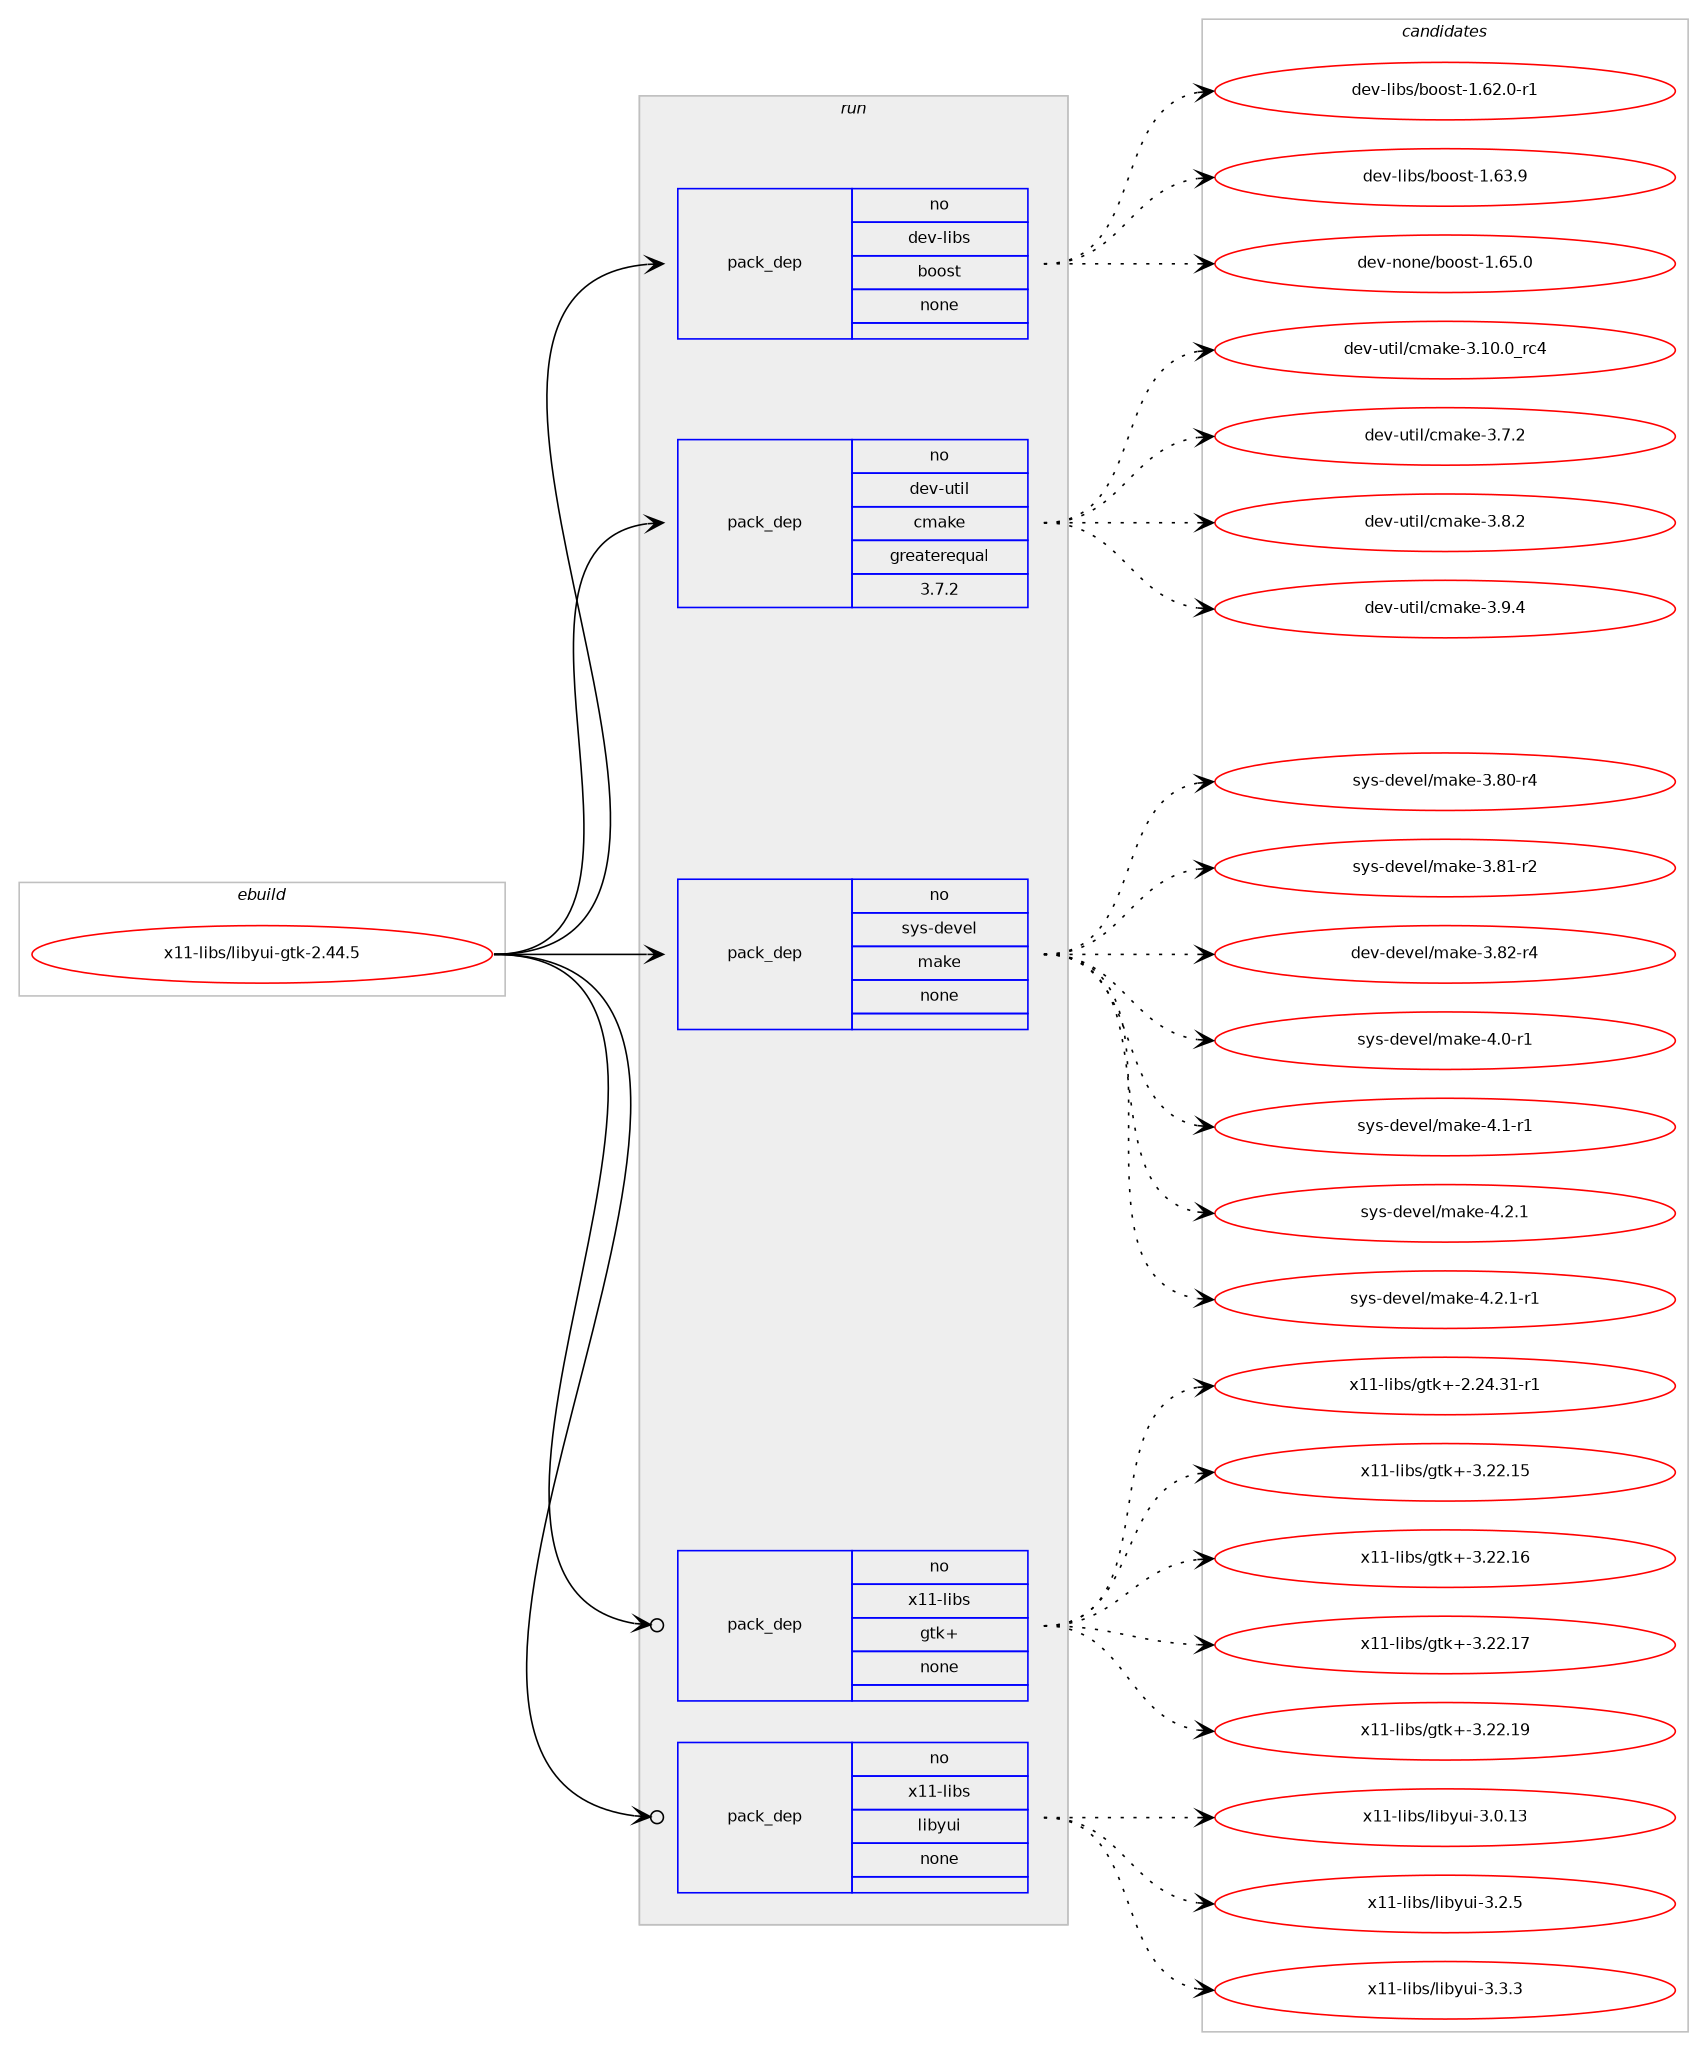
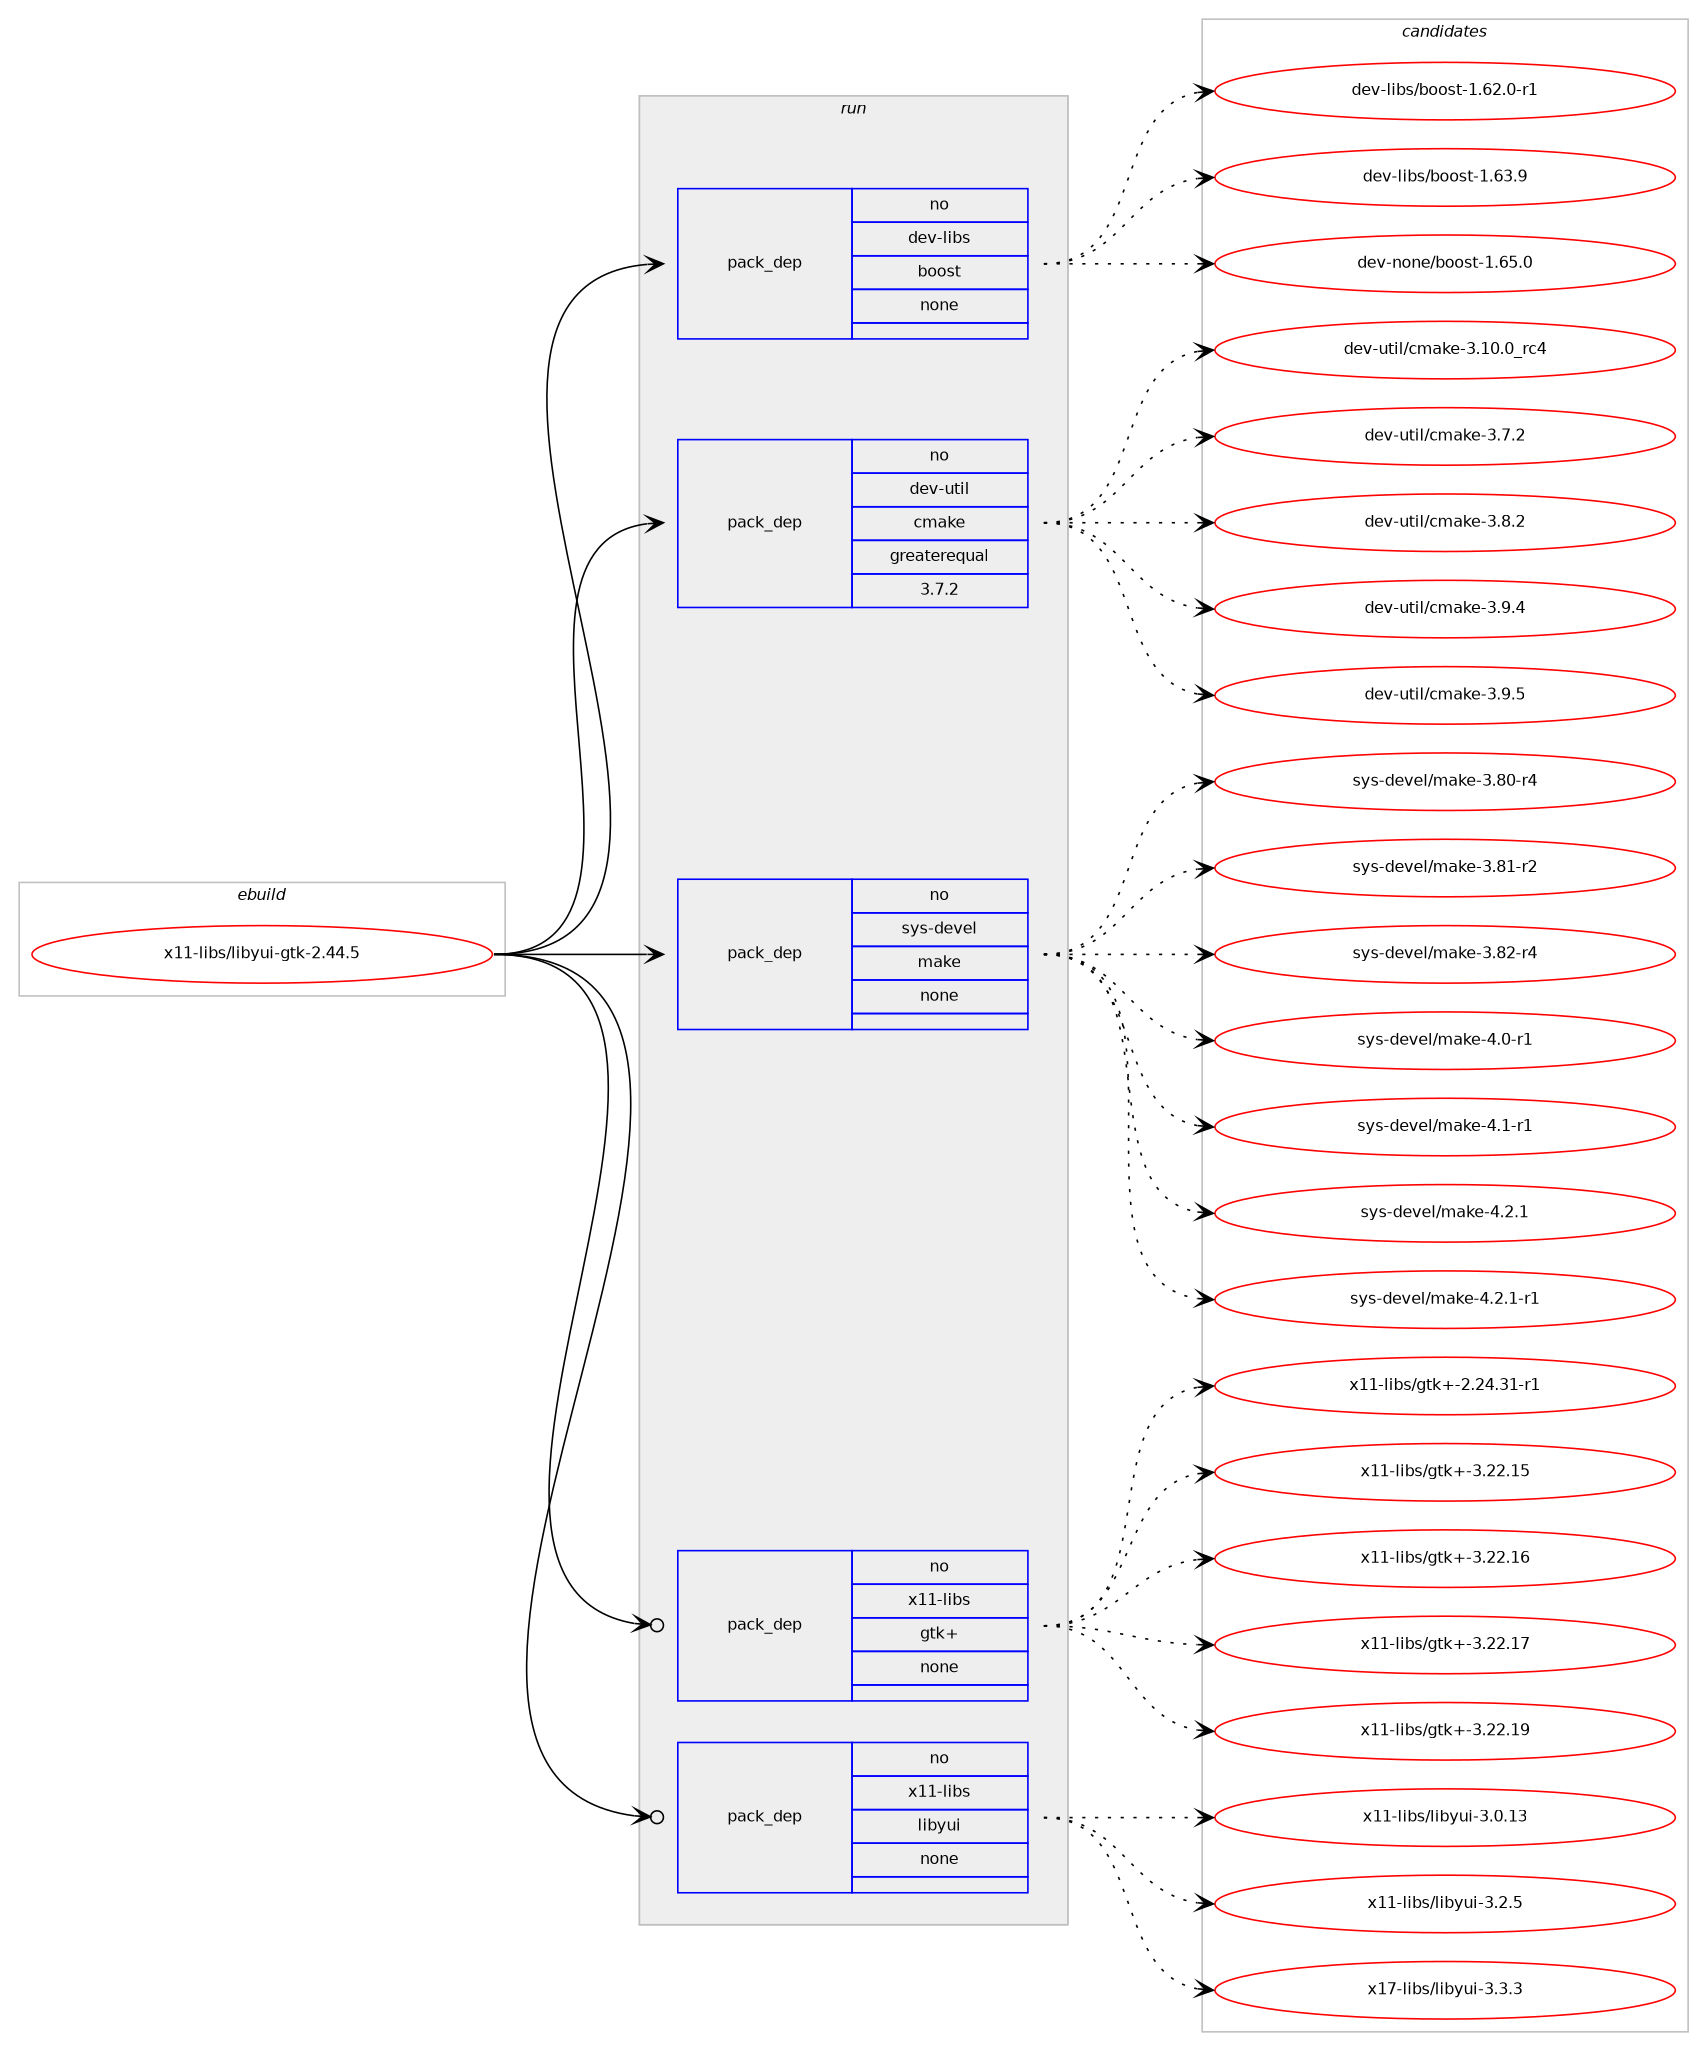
  digraph {
    compound=true
    concentrate=true
    fontname=Helvetica
    fontsize=10
    newrank=true
    rankdir=LR
    ranksep=1.5
    node [color=red fontname=Helvetica fontsize=10]
    edge [arrowhead=vee headport=w style=dotted tailport=e weight=100]
    n1 [label="x11-libs/libyui-gtk-2.44.5" width=4]
    n2 [color=blue label=<<TABLE BORDER="0" CELLBORDER="1" CELLSPACING="0" CELLPADDING="4" WIDTH="220"><TR><TD ROWSPAN="6" CELLPADDING="30">pack_dep</TD></TR><TR><TD WIDTH="110">no</TD></TR><TR><TD>dev-libs</TD></TR><TR><TD>boost</TD></TR><TR><TD>none</TD></TR><TR><TD></TD></TR></TABLE>> shape=none]
    n3 [color=blue label=<<TABLE BORDER="0" CELLBORDER="1" CELLSPACING="0" CELLPADDING="4" WIDTH="220"><TR><TD ROWSPAN="6" CELLPADDING="30">pack_dep</TD></TR><TR><TD WIDTH="110">no</TD></TR><TR><TD>dev-util</TD></TR><TR><TD>cmake</TD></TR><TR><TD>greaterequal</TD></TR><TR><TD>3.7.2</TD></TR></TABLE>> shape=none]
    n4 [color=blue label=<<TABLE BORDER="0" CELLBORDER="1" CELLSPACING="0" CELLPADDING="4" WIDTH="220"><TR><TD ROWSPAN="6" CELLPADDING="30">pack_dep</TD></TR><TR><TD WIDTH="110">no</TD></TR><TR><TD>sys-devel</TD></TR><TR><TD>make</TD></TR><TR><TD>none</TD></TR><TR><TD></TD></TR></TABLE>> shape=none]
    n5 [color=blue label=<<TABLE BORDER="0" CELLBORDER="1" CELLSPACING="0" CELLPADDING="4" WIDTH="220"><TR><TD ROWSPAN="6" CELLPADDING="30">pack_dep</TD></TR><TR><TD WIDTH="110">no</TD></TR><TR><TD>x11-libs</TD></TR><TR><TD>gtk+</TD></TR><TR><TD>none</TD></TR><TR><TD></TD></TR></TABLE>> shape=none]
    n6 [color=blue label=<<TABLE BORDER="0" CELLBORDER="1" CELLSPACING="0" CELLPADDING="4" WIDTH="220"><TR><TD ROWSPAN="6" CELLPADDING="30">pack_dep</TD></TR><TR><TD WIDTH="110">no</TD></TR><TR><TD>x11-libs</TD></TR><TR><TD>libyui</TD></TR><TR><TD>none</TD></TR><TR><TD></TD></TR></TABLE>> shape=none]
    n7 [label="dev-libs/boost-1.62.0-r1" width=4]
    n8 [label="dev-libs/boost-1.63.9" width=4]
    n9 [label="dev-none/boost-1.65.0" width=4]
    n10 [label="dev-util/cmake-3.10.0_rc4" width=4]
    n11 [label="dev-util/cmake-3.7.2" width=4]
    n12 [label="dev-util/cmake-3.8.2" width=4]
    n13 [label="dev-util/cmake-3.9.4" width=4]
+   n14 [label="dev-util/cmake-3.9.5" width=4]
    n15 [label="sys-devel/make-3.80-r4" width=4]
    n16 [label="sys-devel/make-3.81-r2" width=4]
-   n17 [label="dev-devel/make-3.82-r4" width=4]
+   n17 [label="sys-devel/make-3.82-r4" width=4]
    n18 [label="sys-devel/make-4.0-r1" width=4]
    n19 [label="sys-devel/make-4.1-r1" width=4]
    n20 [label="sys-devel/make-4.2.1" width=4]
    n21 [label="sys-devel/make-4.2.1-r1" width=4]
    n22 [label="x11-libs/gtk+-2.24.31-r1" width=4]
    n23 [label="x11-libs/gtk+-3.22.15" width=4]
    n24 [label="x11-libs/gtk+-3.22.16" width=4]
    n25 [label="x11-libs/gtk+-3.22.17" width=4]
    n26 [label="x11-libs/gtk+-3.22.19" width=4]
    n27 [label="x11-libs/libyui-3.0.13" width=4]
    n28 [label="x11-libs/libyui-3.2.5" width=4]
-   n29 [label="x11-libs/libyui-3.3.3" width=4]
+   n29 [label="x17-libs/libyui-3.3.3" width=4]
    subgraph cluster_1 {
      color=gray
      label=<<i>ebuild</i>>
      rank=same
      n1
    }
    subgraph cluster_2 {
      color=gray
      label=<<i>dependencies</i>>
      subgraph cluster_3 {
        color=gray
        fillcolor="#eeeeee"
        label=<<i>compile</i>>
        style=filled
        subgraph sub_4 {
          color=gray
          fillcolor="#eeeeee"
          label=<<i>compile</i>>
          style=filled
          n2
        }
        subgraph sub_5 {
          color=gray
          fillcolor="#eeeeee"
          label=<<i>compile</i>>
          style=filled
          n3
        }
        subgraph sub_6 {
          color=gray
          fillcolor="#eeeeee"
          label=<<i>compile</i>>
          style=filled
          n4
        }
      }
      subgraph cluster_7 {
        color=gray
        fillcolor="#eeeeee"
        label=<<i>compile and run</i>>
        style=filled
        subgraph sub_8 {
          color=gray
          fillcolor="#eeeeee"
          label=<<i>compile and run</i>>
          style=filled
          n5
        }
        subgraph sub_9 {
          color=gray
          fillcolor="#eeeeee"
          label=<<i>compile and run</i>>
          style=filled
          n6
        }
      }
      subgraph cluster_10 {
        color=gray
        fillcolor="#eeeeee"
        label=<<i>run</i>>
        style=filled
      }
    }
    subgraph cluster_11 {
      color=gray
      label=<<i>candidates</i>>
      rank=same
      subgraph sub_12 {
        color=black
        label=<<i>candidates</i>>
        nodesep=1
        rank=same
        n7
        n8
        n9
      }
      subgraph sub_13 {
        color=black
        label=<<i>candidates</i>>
        nodesep=1
        rank=same
        n10
        n11
        n12
        n13
+       n14
      }
      subgraph sub_14 {
        color=black
        label=<<i>candidates</i>>
        nodesep=1
        rank=same
        n15
        n16
        n17
        n18
        n19
        n20
        n21
      }
      subgraph sub_15 {
        color=black
        label=<<i>candidates</i>>
        nodesep=1
        rank=same
        n22
        n23
        n24
        n25
        n26
      }
      subgraph sub_16 {
        color=black
        label=<<i>candidates</i>>
        nodesep=1
        rank=same
        n27
        n28
        n29
      }
    }
    n1 -> n2 [style=solid weight=20]
    n1 -> n3 [style=solid weight=20]
    n1 -> n4 [style=solid weight=20]
    n1 -> n5 [arrowhead=odotvee style=solid weight=20]
    n1 -> n6 [arrowhead=odotvee style=solid weight=20]
    n2 -> n7
    n2 -> n8
    n2 -> n9
    n3 -> n10
    n3 -> n11
    n3 -> n12
    n3 -> n13
+   n3 -> n14
    n4 -> n15
    n4 -> n16
    n4 -> n17
    n4 -> n18
    n4 -> n19
    n4 -> n20
    n4 -> n21
    n5 -> n22
    n5 -> n23
    n5 -> n24
    n5 -> n25
    n5 -> n26
    n6 -> n27
    n6 -> n28
    n6 -> n29
  }
